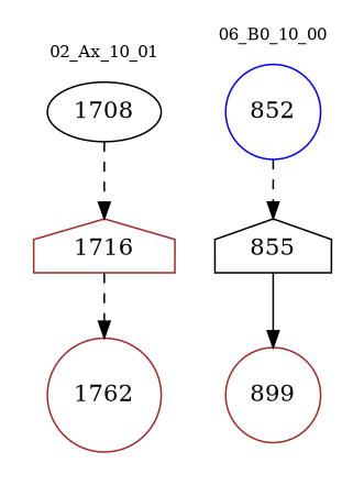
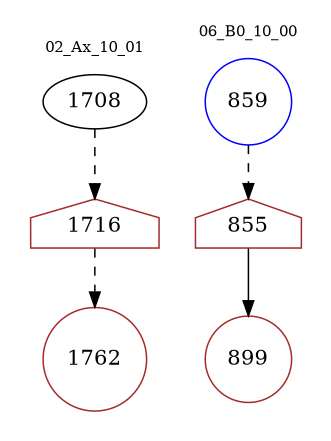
  digraph {
    node [color=brown shape=circle]
    edge [color=black style=dashed]
    n1 [color=black label=1708 shape=ellipse]
    n2 [label=1716 shape=house]
    n3 [label=1762]
-   n4 [color=blue label=852]
-   n5 [color=black label=855 shape=house]
+   n4 [color=blue label=859]
+   n5 [label=855 shape=house]
    n6 [label=899]
    subgraph cluster_1 {
      color=white
      fontsize=10
      label="02_Ax_10_01"
      n1
      n2
      n3
    }
    subgraph cluster_2 {
      color=white
      fontsize=10
      label="06_B0_10_00"
      n4
      n5
      n6
    }
    n1 -> n2
    n2 -> n3
    n4 -> n5
    n5 -> n6 [style=solid]
  }
